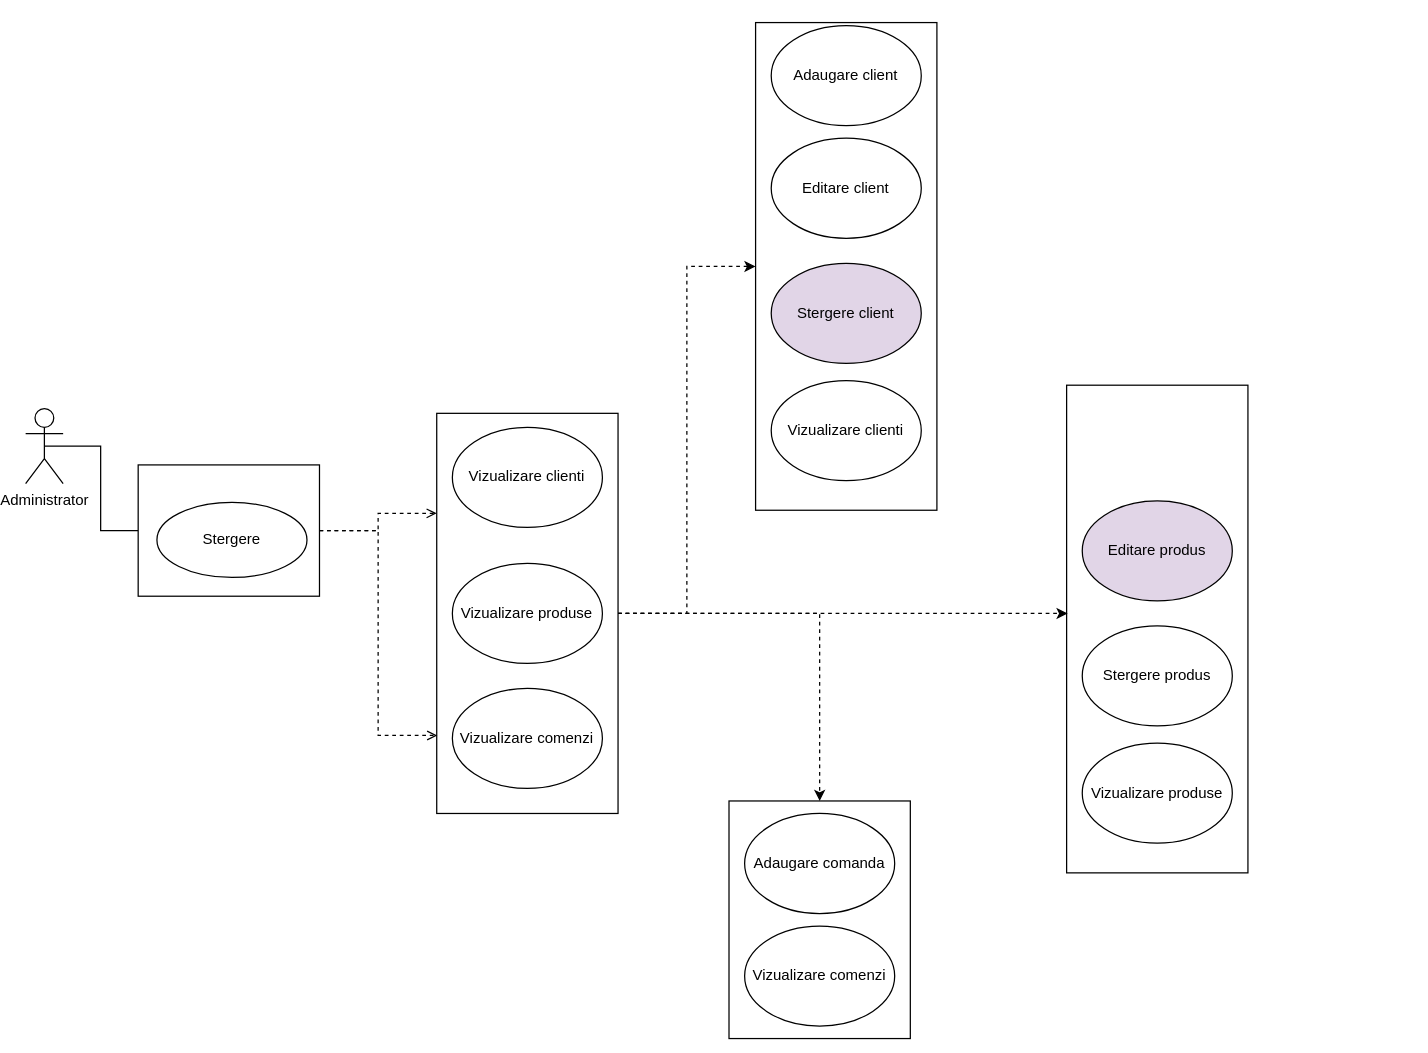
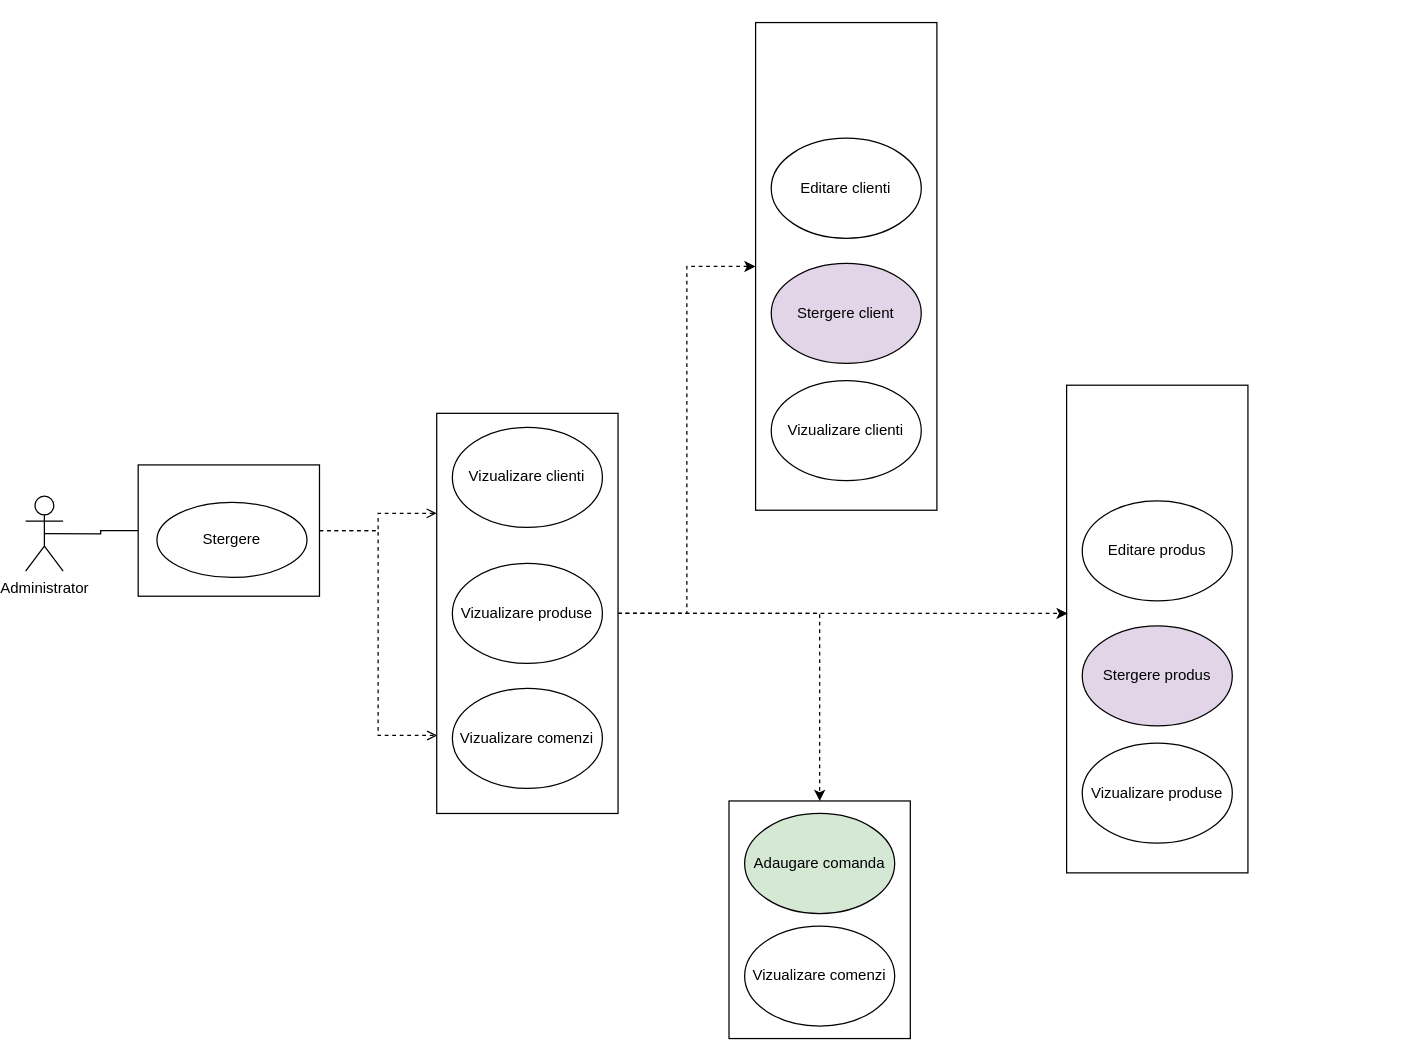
  <mxCell id="0" />
  <mxCell id="1" parent="0" />
  <mxCell id="2" style="edgeStyle=orthogonalEdgeStyle;rounded=0;orthogonalLoop=1;jettySize=auto;html=1;exitX=0.5;exitY=0.5;exitDx=0;exitDy=0;exitPerimeter=0;entryX=0.5;entryY=1;entryDx=0;entryDy=0;endArrow=none;startFill=0;" edge="1" parent="1" source="3" target="5"><mxGeometry relative="1" as="geometry" /></mxCell>
- <mxCell id="3" value="Administrator" style="shape=umlActor;verticalLabelPosition=bottom;verticalAlign=top;html=1;outlineConnect=0;" vertex="1" parent="1"><mxGeometry x="20" y="326.255" width="30" height="60" as="geometry" /></mxCell>
+ <mxCell id="3" value="Administrator" style="shape=umlActor;verticalLabelPosition=bottom;verticalAlign=top;html=1;outlineConnect=0;" vertex="1" parent="1"><mxGeometry x="20" y="396.255" width="30" height="60" as="geometry" /></mxCell>
  <mxCell id="4" style="edgeStyle=orthogonalEdgeStyle;rounded=0;orthogonalLoop=1;jettySize=auto;html=1;exitX=0.5;exitY=0;exitDx=0;exitDy=0;entryX=0.25;entryY=1;entryDx=0;entryDy=0;dashed=1;endArrow=open;endFill=0;" edge="1" parent="1" source="5" target="9"><mxGeometry relative="1" as="geometry" /></mxCell>
  <mxCell id="5" value="" style="rounded=0;whiteSpace=wrap;html=1;rotation=90;" vertex="1" parent="1"><mxGeometry x="130" y="351.255" width="105" height="145" as="geometry" /></mxCell>
  <mxCell id="6" value="Stergere" style="ellipse;whiteSpace=wrap;html=1;" vertex="1" parent="1"><mxGeometry x="125" y="401.255" width="120" height="60" as="geometry" /></mxCell>
  <mxCell id="7" style="edgeStyle=orthogonalEdgeStyle;rounded=0;orthogonalLoop=1;jettySize=auto;html=1;exitX=0.5;exitY=0;exitDx=0;exitDy=0;entryX=0.5;entryY=1;entryDx=0;entryDy=0;dashed=1;" edge="1" parent="1" source="9" target="14"><mxGeometry relative="1" as="geometry" /></mxCell>
  <mxCell id="8" style="edgeStyle=orthogonalEdgeStyle;rounded=0;orthogonalLoop=1;jettySize=auto;html=1;exitX=0.5;exitY=0;exitDx=0;exitDy=0;entryX=0;entryY=0.5;entryDx=0;entryDy=0;dashed=1;" edge="1" parent="1" source="9" target="23"><mxGeometry relative="1" as="geometry" /></mxCell>
  <mxCell id="9" value="" style="rounded=0;whiteSpace=wrap;html=1;rotation=90;" vertex="1" parent="1"><mxGeometry x="261.26" y="417.5" width="320" height="145" as="geometry" /></mxCell>
  <mxCell id="10" value="Vizualizare clienti" style="ellipse;whiteSpace=wrap;html=1;" vertex="1" parent="1"><mxGeometry x="361.26" y="341.255" width="120" height="80" as="geometry" /></mxCell>
  <mxCell id="11" style="edgeStyle=orthogonalEdgeStyle;rounded=0;orthogonalLoop=1;jettySize=auto;html=1;exitX=0.5;exitY=0;exitDx=0;exitDy=0;entryX=0.805;entryY=0.997;entryDx=0;entryDy=0;entryPerimeter=0;dashed=1;endArrow=open;endFill=0;" edge="1" parent="1" source="5" target="9"><mxGeometry relative="1" as="geometry" /></mxCell>
  <mxCell id="12" value="Vizualizare produse" style="ellipse;whiteSpace=wrap;html=1;" vertex="1" parent="1"><mxGeometry x="361.26" y="450" width="120" height="80" as="geometry" /></mxCell>
  <mxCell id="13" value="Vizualizare comenzi" style="ellipse;whiteSpace=wrap;html=1;" vertex="1" parent="1"><mxGeometry x="361.26" y="550" width="120" height="80" as="geometry" /></mxCell>
  <mxCell id="14" value="" style="rounded=0;whiteSpace=wrap;html=1;rotation=90;" vertex="1" parent="1"><mxGeometry x="481.26" y="140" width="390" height="145" as="geometry" /></mxCell>
- <mxCell id="15" value="Adaugare client" style="ellipse;whiteSpace=wrap;html=1;" vertex="1" parent="1"><mxGeometry x="616.26" y="20" width="120" height="80" as="geometry" /></mxCell>
- <mxCell id="16" value="Editare client" style="ellipse;whiteSpace=wrap;html=1;" vertex="1" parent="1"><mxGeometry x="616.26" y="110" width="120" height="80" as="geometry" /></mxCell>
+ <mxCell id="16" value="Editare clienti" style="ellipse;whiteSpace=wrap;html=1;" vertex="1" parent="1"><mxGeometry x="616.26" y="110" width="120" height="80" as="geometry" /></mxCell>
  <mxCell id="17" value="Stergere client" style="ellipse;whiteSpace=wrap;html=1;fillColor=#e1d5e7;" vertex="1" parent="1"><mxGeometry x="616.26" y="210" width="120" height="80" as="geometry" /></mxCell>
  <mxCell id="18" value="Vizualizare clienti" style="ellipse;whiteSpace=wrap;html=1;" vertex="1" parent="1"><mxGeometry x="616.26" y="303.76" width="120" height="80" as="geometry" /></mxCell>
  <mxCell id="19" value="" style="rounded=0;whiteSpace=wrap;html=1;rotation=90;" vertex="1" parent="1"><mxGeometry x="730" y="430" width="390" height="145" as="geometry" /></mxCell>
- <mxCell id="20" value="Editare produs" style="ellipse;whiteSpace=wrap;html=1;fillColor=#e1d5e7;" vertex="1" parent="1"><mxGeometry x="865" y="400" width="120" height="80" as="geometry" /></mxCell>
- <mxCell id="21" value="Stergere produs" style="ellipse;whiteSpace=wrap;html=1;" vertex="1" parent="1"><mxGeometry x="865" y="500" width="120" height="80" as="geometry" /></mxCell>
+ <mxCell id="20" value="Editare produs" style="ellipse;whiteSpace=wrap;html=1;" vertex="1" parent="1"><mxGeometry x="865" y="400" width="120" height="80" as="geometry" /></mxCell>
+ <mxCell id="21" value="Stergere produs" style="ellipse;whiteSpace=wrap;html=1;fillColor=#e1d5e7;" vertex="1" parent="1"><mxGeometry x="865" y="500" width="120" height="80" as="geometry" /></mxCell>
  <mxCell id="22" value="Vizualizare produse" style="ellipse;whiteSpace=wrap;html=1;" vertex="1" parent="1"><mxGeometry x="865" y="593.76" width="120" height="80" as="geometry" /></mxCell>
  <mxCell id="23" value="" style="rounded=0;whiteSpace=wrap;html=1;rotation=90;" vertex="1" parent="1"><mxGeometry x="560" y="662.5" width="190" height="145" as="geometry" /></mxCell>
- <mxCell id="24" value="Adaugare comanda" style="ellipse;whiteSpace=wrap;html=1;" vertex="1" parent="1"><mxGeometry x="595" y="650" width="120" height="80" as="geometry" /></mxCell>
+ <mxCell id="24" value="Adaugare comanda" style="ellipse;whiteSpace=wrap;html=1;fillColor=#d5e8d4;" vertex="1" parent="1"><mxGeometry x="595" y="650" width="120" height="80" as="geometry" /></mxCell>
  <mxCell id="25" value="Vizualizare comenzi" style="ellipse;whiteSpace=wrap;html=1;" vertex="1" parent="1"><mxGeometry x="595" y="740" width="120" height="80" as="geometry" /></mxCell>
  <mxCell id="26" style="edgeStyle=orthogonalEdgeStyle;rounded=0;orthogonalLoop=1;jettySize=auto;html=1;exitX=0.5;exitY=0;exitDx=0;exitDy=0;entryX=0.468;entryY=0.994;entryDx=0;entryDy=0;entryPerimeter=0;dashed=1;" edge="1" parent="1" source="9" target="19"><mxGeometry relative="1" as="geometry" /></mxCell>
